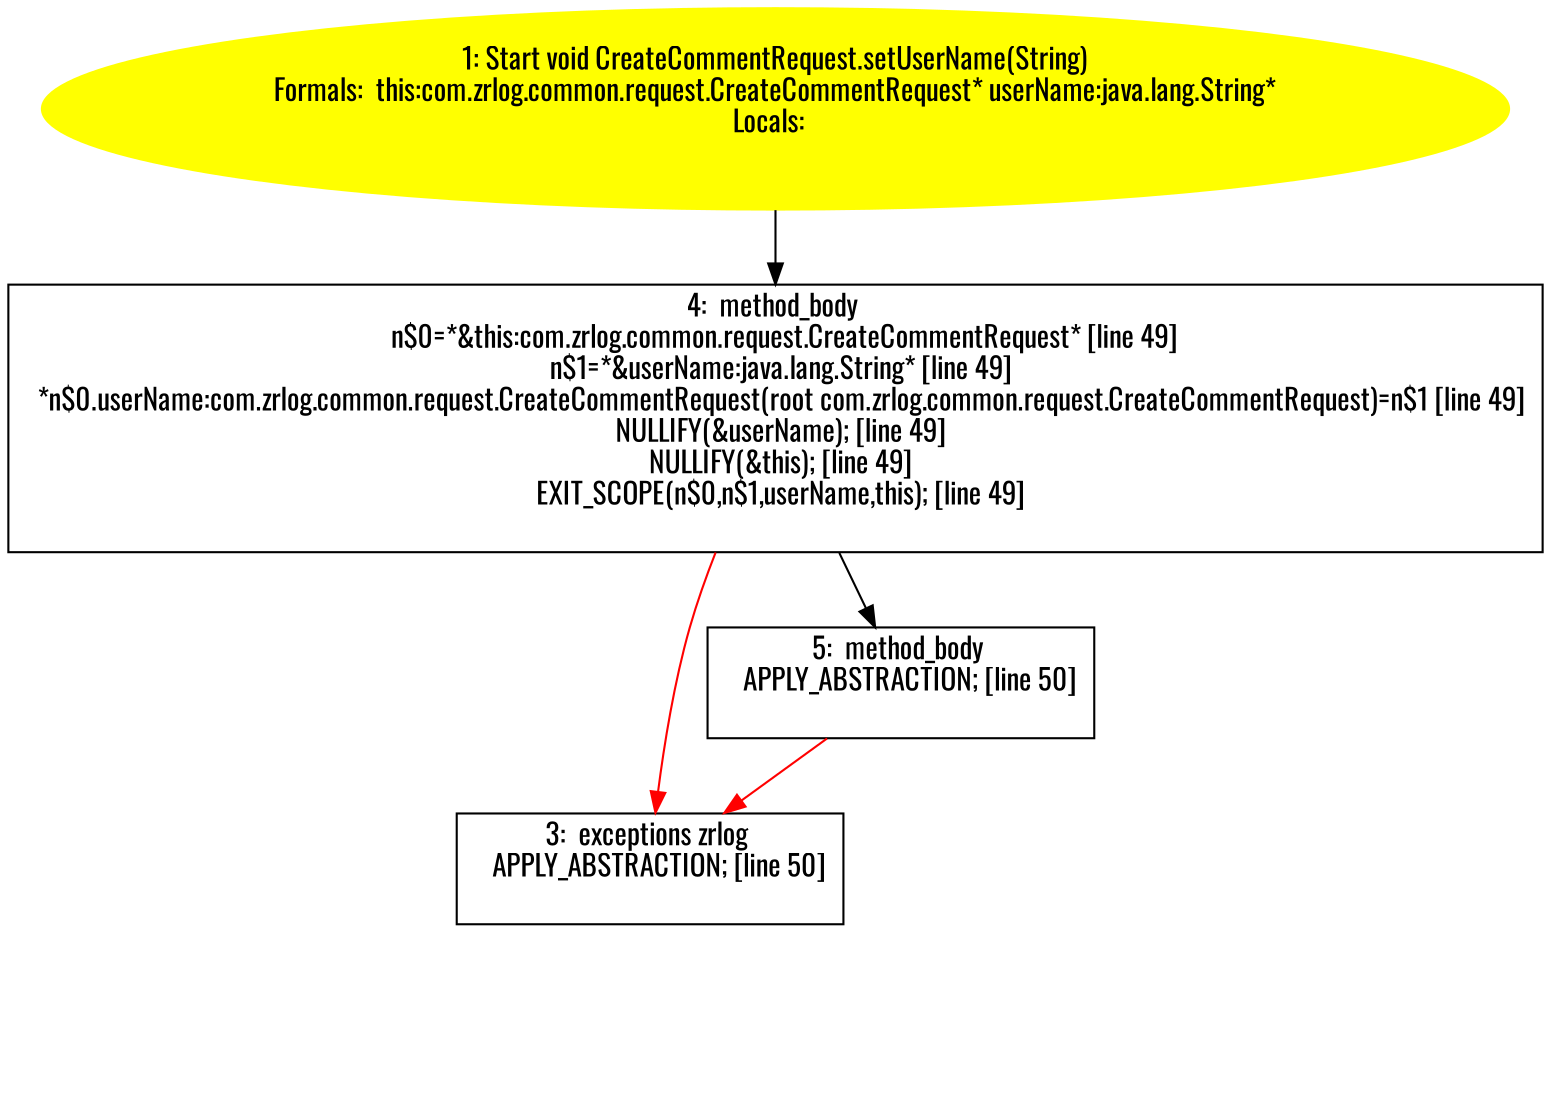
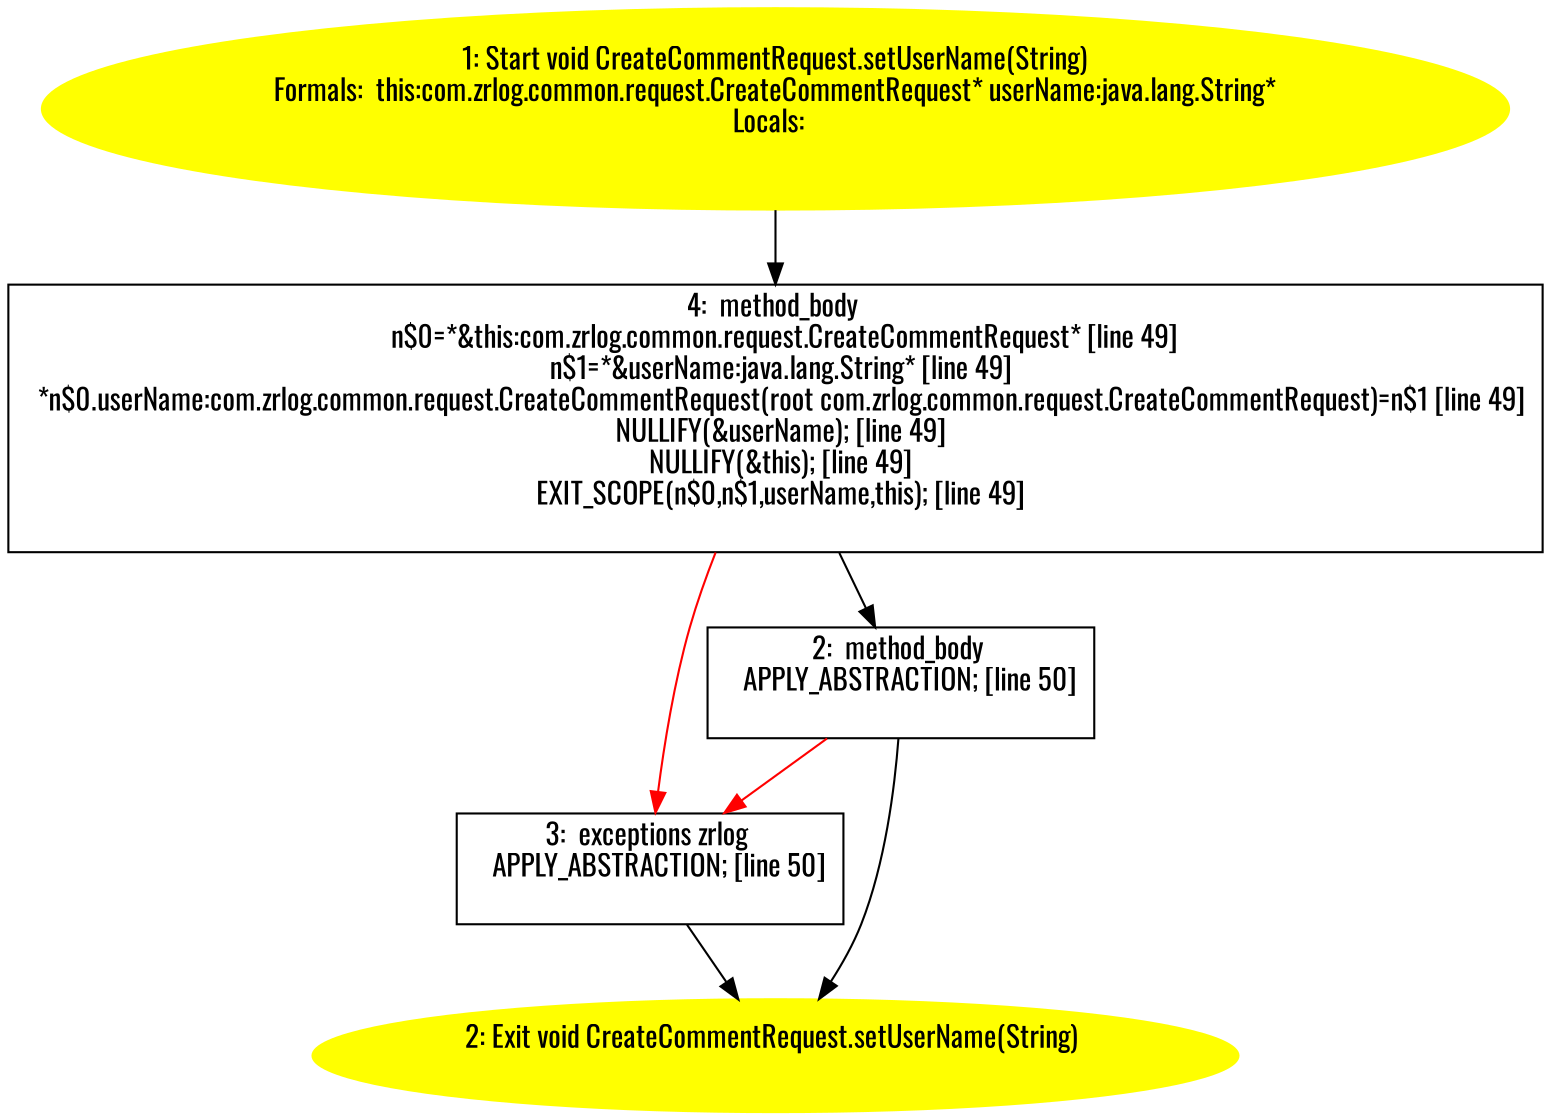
  digraph {
    fontname=Oswald
    node [fontname=Oswald shape=box]
    edge [fontname=Oswald]
    n1 [color=yellow label="1: Start void CreateCommentRequest.setUserName(String)\nFormals:  this:com.zrlog.common.request.CreateCommentRequest* userName:java.lang.String*\nLocals:  \n  " style=filled shape=""]
    n2 [label="4:  method_body \n   n$0=*&this:com.zrlog.common.request.CreateCommentRequest* [line 49]\n  n$1=*&userName:java.lang.String* [line 49]\n  *n$0.userName:com.zrlog.common.request.CreateCommentRequest(root com.zrlog.common.request.CreateCommentRequest)=n$1 [line 49]\n  NULLIFY(&userName); [line 49]\n  NULLIFY(&this); [line 49]\n  EXIT_SCOPE(n$0,n$1,userName,this); [line 49]\n "]
    n3 [label="3:  exceptions zrlog \n   APPLY_ABSTRACTION; [line 50]\n "]
-   n4 [label="5:  method_body \n   APPLY_ABSTRACTION; [line 50]\n "]
+   n4 [label="2:  method_body \n   APPLY_ABSTRACTION; [line 50]\n "]
+   n5 [color=yellow label="2: Exit void CreateCommentRequest.setUserName(String) \n  " style=filled shape=""]
    n1 -> n2
    n2 -> n3 [color=red]
    n2 -> n4
+   n3 -> n5
    n4 -> n3 [color=red]
+   n4 -> n5
  }
